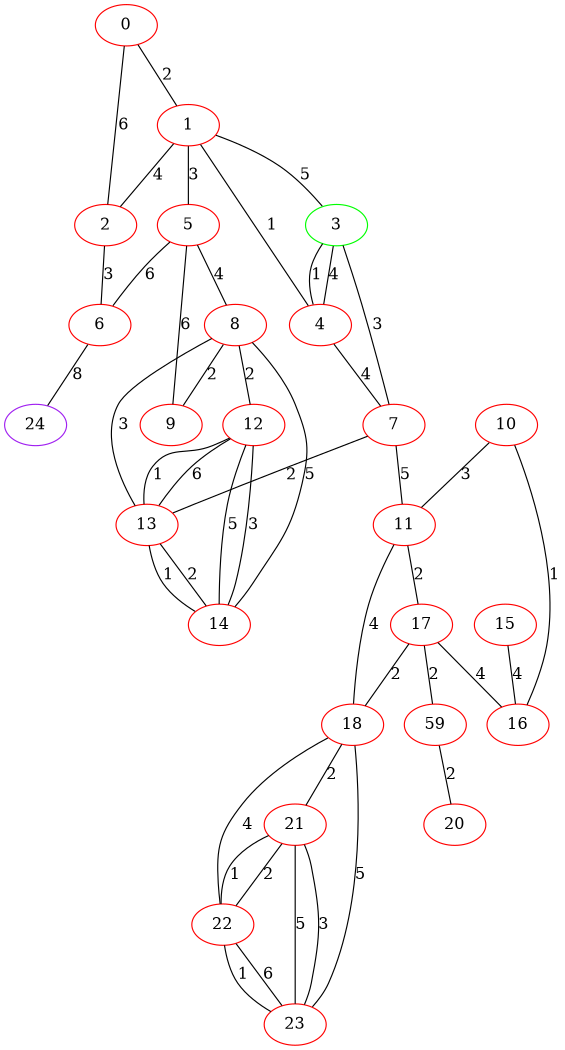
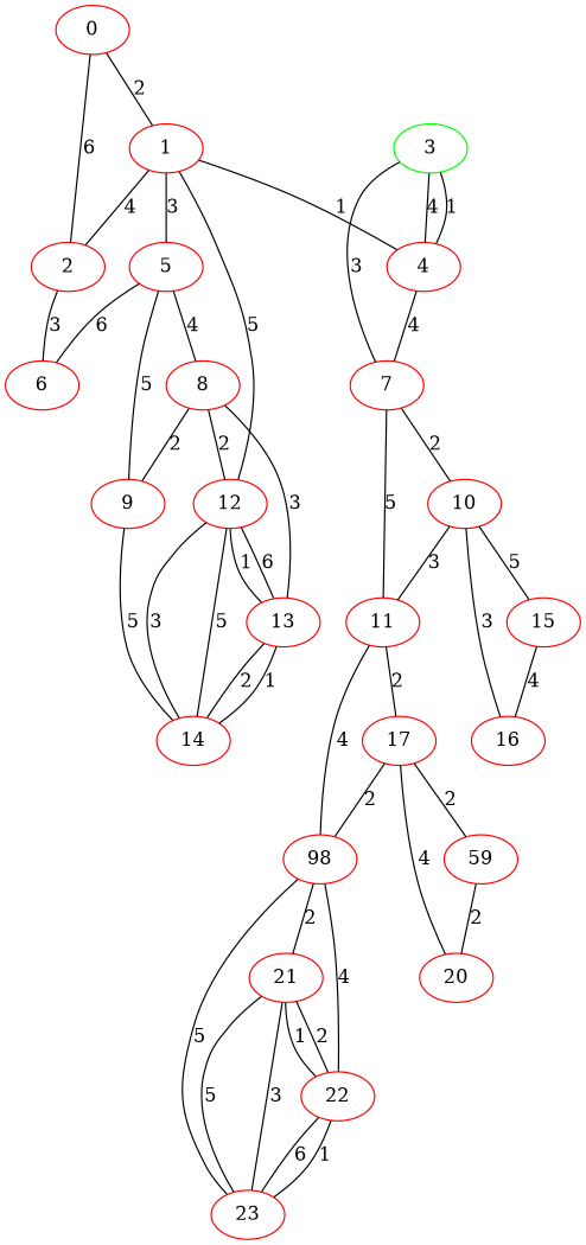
  graph {
    node [color=red weight=1]
    0
    1
    2
    3 [color=green weight=2]
    4
    5
    6
    7
    8
    9
-   24 [color=purple weight=4]
    10
    11
    12
    13
    14
    15
    16
    17
-   18
+   18 [label=98]
    n21 [label=59]
    20
    21
    22
    23
    0 -- 1 [label=2]
    0 -- 2 [label=6]
    1 -- 2 [label=4]
-   1 -- 3 [label=5]
+   1 -- 12 [label=5]
    1 -- 4 [label=1]
    1 -- 5 [label=3]
    2 -- 6 [label=3]
    3 -- 4 [label=4]
    3 -- 4 [label=1]
    3 -- 7 [label=3]
    4 -- 7 [label=4]
    5 -- 6 [label=6]
    5 -- 8 [label=4]
-   5 -- 9 [label=6]
-   6 -- 24 [label=8]
-   7 -- 13 [label=2]
+   5 -- 9 [label=5]
+   7 -- 10 [label=2]
    7 -- 11 [label=5]
    8 -- 9 [label=2]
    8 -- 12 [label=2]
    8 -- 13 [label=3]
-   8 -- 14 [label=5]
+   9 -- 14 [label=5]
    10 -- 11 [label=3]
-   10 -- 16 [label=1]
+   10 -- 15 [label=5]
+   10 -- 16 [label=3]
    11 -- 17 [label=2]
    11 -- 18 [label=4]
    12 -- 13 [label=1]
    12 -- 13 [label=6]
    12 -- 14 [label=3]
    12 -- 14 [label=5]
    13 -- 14 [label=2]
    13 -- 14 [label=1]
    15 -- 16 [label=4]
    17 -- 18 [label=2]
    17 -- n21 [label=2]
-   17 -- 16 [label=4]
+   17 -- 20 [label=4]
    18 -- 21 [label=2]
    18 -- 22 [label=4]
    18 -- 23 [label=5]
    n21 -- 20 [label=2]
    21 -- 22 [label=1]
    21 -- 22 [label=2]
    21 -- 23 [label=5]
    21 -- 23 [label=3]
    22 -- 23 [label=6]
    22 -- 23 [label=1]
  }
